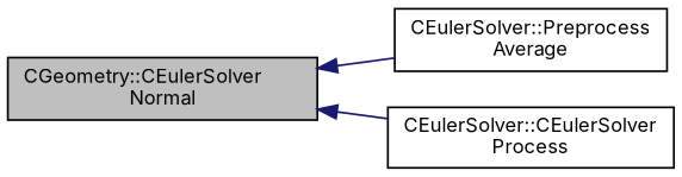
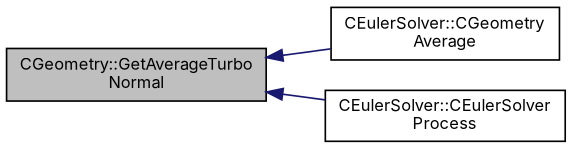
  digraph {
    fontname=Inter
    rankdir=LR
    node [color=black fillcolor=white fontname=Inter fontsize=10 shape=record style=filled]
    edge [color=midnightblue dir=back fontname=Inter fontsize=10 labelfontname=Helvetica labelfontsize=10 style=solid]
-   n1 [fillcolor=grey75 fontcolor=black height=0.2 label="CGeometry::CEulerSolver\lNormal" width=0.4]
-   n2 [height=0.2 label="CEulerSolver::Preprocess\lAverage" width=0.4]
+   n1 [fillcolor=grey75 fontcolor=black height=0.2 label="CGeometry::GetAverageTurbo\lNormal" width=0.4]
+   n2 [height=0.2 label="CEulerSolver::CGeometry\lAverage" width=0.4]
    n3 [height=0.2 label="CEulerSolver::CEulerSolver\lProcess" width=0.4]
    n1 -> n2
    n1 -> n3
  }
